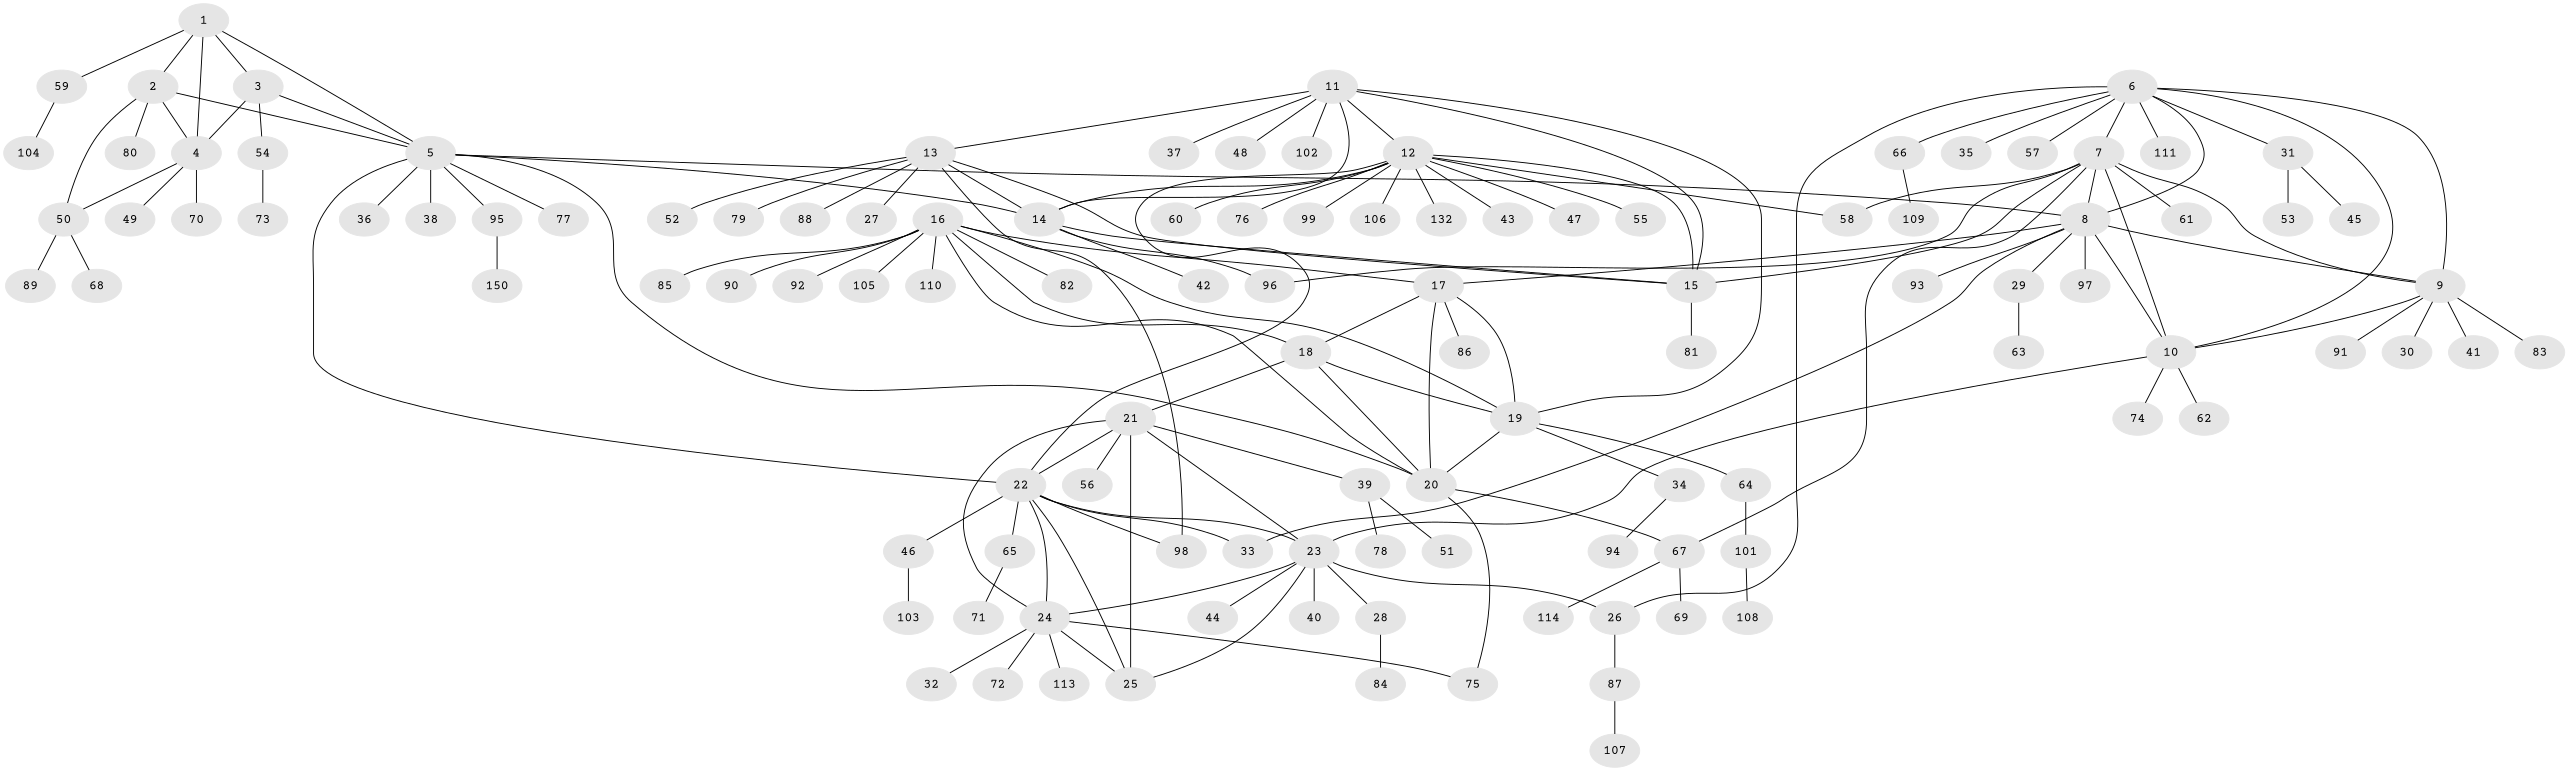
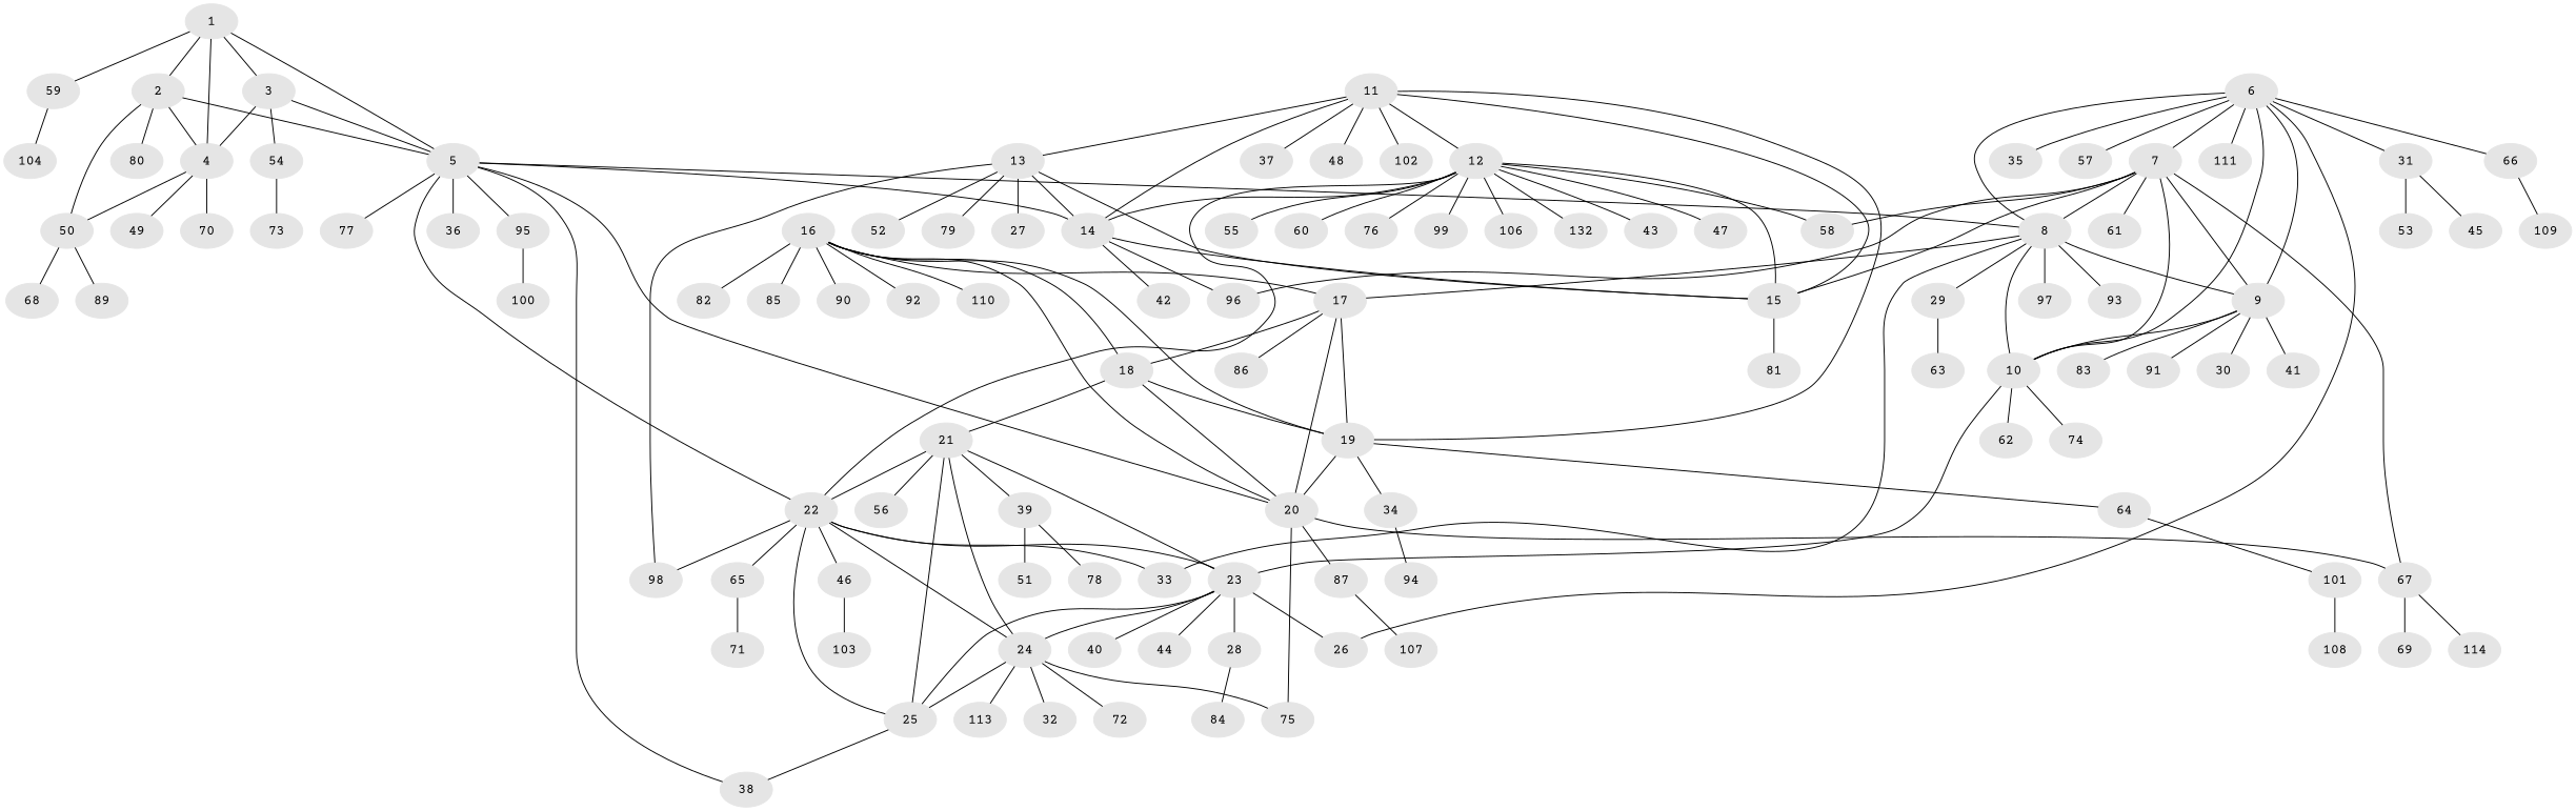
  graph {
    fontname="Courier Prime"
    node [color=gray90 fontname="Courier Prime" style=filled]
    edge [fontname="Courier Prime"]
    1
    2
    3
    4
    5
    59
    80
    50
    54
    49
    70
    8
    14
    20
    22
    36
    38
    77
    95
    104
    73
    68
    89
    9
    10
    17
    29
    33
    93
    97
    15
    96
    42
    67
    75
    87
    23
    98
    24
    25
    46
    65
-   100 [label=150]
+   100
    6
    7
    26
    31
    35
    57
    66
    111
    58
    61
    30
    41
    83
    91
    62
    74
    45
    53
    109
    81
    69
    114
    19
    18
    86
    63
    44
    28
    40
    11
    12
    13
    37
    48
    102
    43
    47
    55
    60
    76
    99
    106
    n86 [label=132]
    27
    52
    79
-   88
    34
    64
    16
    82
    85
    90
    92
-   105
    110
    21
    39
    56
    94
    101
    107
    32
    72
    113
    51
    78
    103
    71
    84
    108
    1 -- 2
    1 -- 3
    1 -- 4
    1 -- 5
    1 -- 59
    2 -- 4
    2 -- 5
    2 -- 80
    2 -- 50
    3 -- 4
    3 -- 5
    3 -- 54
    4 -- 50
    4 -- 49
    4 -- 70
    5 -- 8
    5 -- 14
    5 -- 20
    5 -- 22
    5 -- 36
    5 -- 38
    5 -- 77
    5 -- 95
    59 -- 104
    50 -- 68
    50 -- 89
    54 -- 73
    8 -- 9
    8 -- 10
    8 -- 17
    8 -- 29
    8 -- 33
    8 -- 93
    8 -- 97
    14 -- 15
    14 -- 96
    14 -- 42
    20 -- 67
    20 -- 75
-   26 -- 87
+   20 -- 87
    22 -- 33
    22 -- 23
    22 -- 98
    22 -- 24
    22 -- 25
    22 -- 46
    22 -- 65
    95 -- 100
    9 -- 10
    9 -- 30
    9 -- 41
    9 -- 83
    9 -- 91
    10 -- 23
    10 -- 62
    10 -- 74
    17 -- 20
    17 -- 19
    17 -- 18
    17 -- 86
    29 -- 63
    15 -- 81
    67 -- 69
    67 -- 114
    87 -- 107
    23 -- 24
    23 -- 25
    23 -- 26
    23 -- 44
    23 -- 28
    23 -- 40
    24 -- 75
    24 -- 25
    24 -- 32
    24 -- 72
    24 -- 113
+   25 -- 38
    46 -- 103
    65 -- 71
    6 -- 8
    6 -- 9
    6 -- 10
    6 -- 7
    6 -- 26
    6 -- 31
    6 -- 35
    6 -- 57
    6 -- 66
    6 -- 111
    7 -- 8
    7 -- 9
    7 -- 10
    7 -- 15
    7 -- 96
    7 -- 67
    7 -- 58
    7 -- 61
    31 -- 45
    31 -- 53
    66 -- 109
    19 -- 20
    19 -- 34
    19 -- 64
    18 -- 20
    18 -- 19
    18 -- 21
    28 -- 84
    11 -- 14
    11 -- 15
    11 -- 19
    11 -- 12
    11 -- 13
    11 -- 37
    11 -- 48
    11 -- 102
    12 -- 14
    12 -- 22
    12 -- 15
    12 -- 58
    12 -- 43
    12 -- 47
    12 -- 55
    12 -- 60
    12 -- 76
    12 -- 99
    12 -- 106
    12 -- n86
    13 -- 14
    13 -- 15
    13 -- 98
    13 -- 27
    13 -- 52
    13 -- 79
-   13 -- 88
    34 -- 94
    64 -- 101
    16 -- 20
    16 -- 17
    16 -- 19
    16 -- 18
    16 -- 82
    16 -- 85
    16 -- 90
    16 -- 92
-   16 -- 105
    16 -- 110
    21 -- 22
    21 -- 23
    21 -- 24
    21 -- 25
    21 -- 39
    21 -- 56
    39 -- 51
    39 -- 78
    101 -- 108
  }
